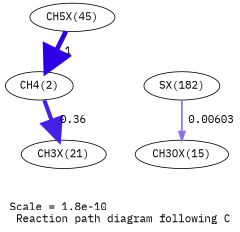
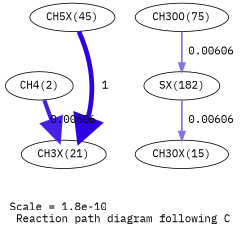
  digraph {
    fontname="IBM Plex Mono"
    label="Scale = 1.8e-10\l Reaction path diagram following C"
    node [fontname="IBM Plex Mono"]
    edge [arrowsize=1.07 color="0.7, 0.506, 0.9" fontname="IBM Plex Mono"]
    n1 [label="CH5X(45)"]
    n2 [label="CH4(2)"]
    n3 [label="CH3X(21)"]
+   n4 [label="CH3OO(75)"]
    n5 [label="SX(182)"]
    n6 [label="CH3OX(15)"]
-   n1 -> n2 [arrowsize=3 color="0.7, 1.5, 0.9" label=" 1" penwidth=6]
-   n2 -> n3 [arrowsize=2.61 color="0.7, 0.86, 0.9" label=" 0.36" penwidth=5.23]
-   n5 -> n6 [label=" 0.00603" penwidth=2.15]
+   n1 -> n3 [arrowsize=3 color="0.7, 1.5, 0.9" label=" 1" penwidth=6]
+   n2 -> n3 [arrowsize=2.61 color="0.7, 0.86, 0.9" label=" 0.00606" penwidth=5.23]
+   n4 -> n5 [label=" 0.00606" penwidth=2.14]
+   n5 -> n6 [label=" 0.00606" penwidth=2.15]
  }
